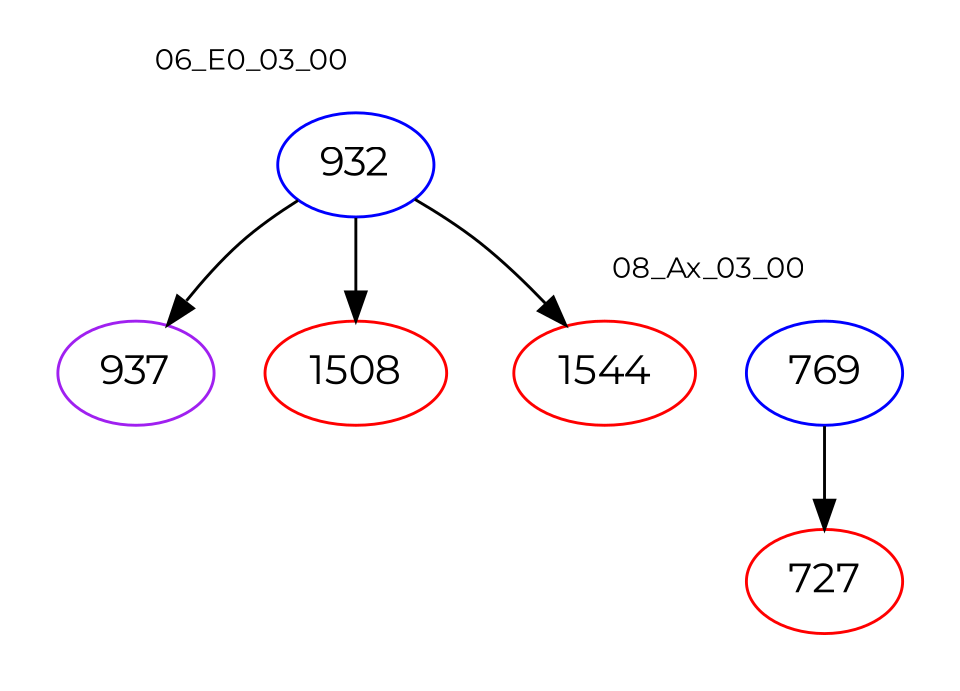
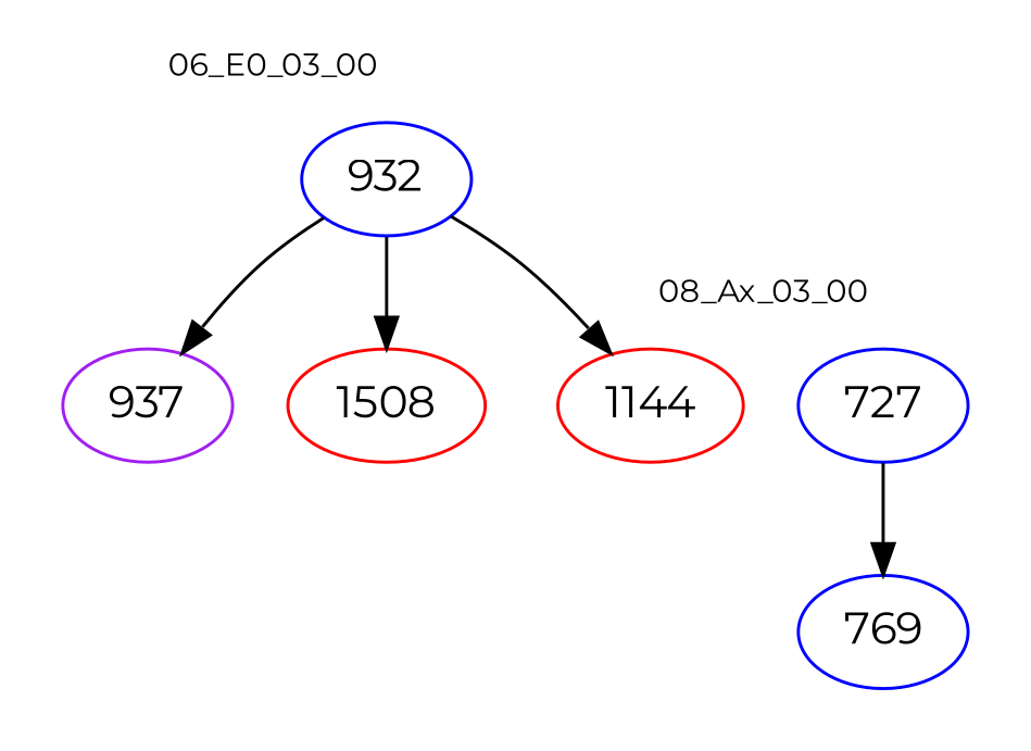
  digraph {
    fontname=Montserrat
    node [color=blue fontname=Montserrat]
    edge [color=black fontname=Montserrat]
-   n1 [color=red label=727]
+   n1 [label=727]
    n2 [label=769]
-   n3 [color=red label=1544]
+   n3 [color=red label=1144]
    n4 [label=932]
    n5 [color=purple label=937]
    n6 [color=red label=1508]
    subgraph cluster_1 {
      color=white
      fontsize=10
      label="08_Ax_03_00"
      n1
      n2
      n3
    }
    subgraph cluster_2 {
      color=white
      fontsize=10
      label="06_E0_03_00"
      n4
      n5
      n6
    }
-   n2 -> n1
+   n1 -> n2
    n4 -> n3
    n4 -> n5
    n4 -> n6
  }
